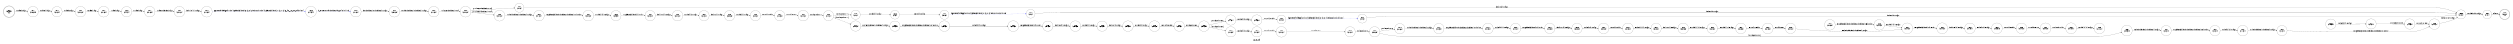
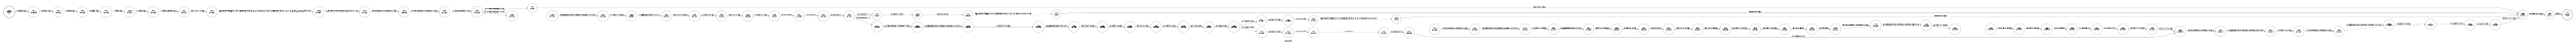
  digraph {
    fontname="Patrick Hand"
    label=mcs_recv_aucf
    rankdir=LR
    node [fontname="Patrick Hand" shape=circle]
    edge [fontname="Patrick Hand"]
    n1 [label="N30608\n(rp:0, ep:0)\nexit" shape=doublecircle]
    n2 [label="N30609\n(rp:86, ep:86)\nentry" shape=doublecircle]
    n3 [label="N30611\n(rp:85, ep:85)"]
    n4 [label="N30612\n(rp:84, ep:84)"]
    n5 [label="N30613\n(rp:83, ep:83)"]
    n6 [label="N30614\n(rp:82, ep:82)"]
    n7 [label="N30615\n(rp:81, ep:81)"]
    n8 [label="N30616\n(rp:80, ep:80)"]
    n9 [label="N30617\n(rp:79, ep:79)"]
    n10 [label="N30624\n(rp:78, ep:78)"]
    n11 [label="N30625\n(rp:77, ep:77)"]
    n12 [label="N30626\n(rp:76, ep:76)"]
    n13 [label="N30627\n(rp:75, ep:75)"]
    n14 [label="N30628\n(rp:74, ep:74)"]
    n15 [label="N30629\n(rp:73, ep:73)"]
    n16 [label="N30707\n(rp:3, ep:3)"]
    n17 [label="N30708\n(rp:72, ep:72)"]
    n18 [label="N30705\n(rp:2, ep:2)"]
    n19 [label="N30633\n(rp:71, ep:71)"]
    n20 [label="N30706\n(rp:1, ep:1)"]
    n21 [label="N30634\n(rp:70, ep:70)"]
    n22 [label="N30635\n(rp:69, ep:69)"]
    n23 [label="N30636\n(rp:68, ep:68)"]
    n24 [label="N30637\n(rp:67, ep:67)"]
    n25 [label="N30638\n(rp:66, ep:66)"]
    n26 [label="N30639\n(rp:65, ep:65)"]
    n27 [label="N30640\n(rp:64, ep:64)"]
    n28 [label="N30641\n(rp:63, ep:63)"]
    n29 [label="N30642\n(rp:62, ep:62)"]
    n30 [label="N30643\n(rp:61, ep:61)"]
    n31 [label="N30709\n(rp:7, ep:7)"]
    n32 [label="N30710\n(rp:60, ep:60)"]
    n33 [label="N30645\n(rp:6, ep:6)"]
    n34 [label="N30650\n(rp:59, ep:59)"]
    n35 [label="N30646\n(rp:5, ep:5)"]
    n36 [label="N30651\n(rp:58, ep:58)"]
    n37 [label="N30647\n(rp:4, ep:4)"]
    n38 [label="N30652\n(rp:57, ep:57)"]
    n39 [label="N30653\n(rp:56, ep:56)"]
    n40 [label="N30654\n(rp:55, ep:55)"]
    n41 [label="N30655\n(rp:54, ep:54)"]
    n42 [label="N30656\n(rp:53, ep:53)"]
    n43 [label="N30657\n(rp:52, ep:52)"]
    n44 [label="N30658\n(rp:51, ep:51)"]
    n45 [label="N30659\n(rp:50, ep:50)"]
    n46 [label="N30711\n(rp:11, ep:11)"]
    n47 [label="N30712\n(rp:49, ep:48)"]
    n48 [label="N30661\n(rp:10, ep:10)"]
    n49 [label="N30666\n(rp:48, ep:48)"]
    n50 [label="N30662\n(rp:9, ep:9)"]
    n51 [label="N30667\n(rp:47, ep:47)"]
    n52 [label="N30663\n(rp:8, ep:8)"]
    n53 [label="N30668\n(rp:46, ep:46)"]
    n54 [label="N30669\n(rp:45, ep:45)"]
    n55 [label="N30713\n(rp:44, ep:44)"]
    n56 [label="N30695\n(rp:20, ep:20)"]
    n57 [label="N30671\n(rp:43, ep:43)"]
    n58 [label="N30696\n(rp:19, ep:19)"]
    n59 [label="N30672\n(rp:42, ep:42)"]
    n60 [label="N30697\n(rp:18, ep:18)"]
    n61 [label="N30673\n(rp:41, ep:41)"]
    n62 [label="N30674\n(rp:40, ep:40)"]
    n63 [label="N30675\n(rp:39, ep:39)"]
    n64 [label="N30676\n(rp:38, ep:38)"]
    n65 [label="N30677\n(rp:37, ep:37)"]
    n66 [label="N30678\n(rp:36, ep:36)"]
    n67 [label="N30679\n(rp:35, ep:35)"]
    n68 [label="N30680\n(rp:34, ep:34)"]
    n69 [label="N30681\n(rp:33, ep:33)"]
    n70 [label="N30682\n(rp:32, ep:32)"]
    n71 [label="N30683\n(rp:31, ep:31)"]
    n72 [label="N30684\n(rp:30, ep:30)"]
    n73 [label="N30685\n(rp:29, ep:29)"]
    n74 [label="N30686\n(rp:28, ep:28)"]
    n75 [label="N30687\n(rp:27, ep:27)"]
    n76 [label="N30688\n(rp:26, ep:26)"]
    n77 [label="N30689\n(rp:25, ep:25)"]
    n78 [label="N30690\n(rp:24, ep:24)"]
    n79 [label="N30691\n(rp:23, ep:23)"]
    n80 [label="N30692\n(rp:22, ep:22)"]
    n81 [label="N30693\n(rp:21, ep:21)"]
    n82 [label="N30698\n(rp:17, ep:17)"]
    n83 [label="N30699\n(rp:16, ep:16)"]
    n84 [label="N30700\n(rp:15, ep:15)"]
    n85 [label="N30701\n(rp:14, ep:14)"]
    n86 [label="N30702\n(rp:13, ep:13)"]
    n87 [label="N30703\n(rp:12, ep:12)"]
    n2 -> n3 [label="%2 = alloca i32, align 4"]
    n3 -> n4 [label="%3 = alloca i16*, align 8"]
    n4 -> n5 [label="%4 = alloca i32, align 4"]
    n5 -> n6 [label="%5 = alloca i8, align 1"]
    n6 -> n7 [label="%6 = alloca i8, align 1"]
    n7 -> n8 [label="%7 = alloca i8, align 1"]
    n8 -> n9 [label="%8 = alloca %struct.stream*, align 8"]
    n9 -> n10 [label="store i16* %0, i16** %3, align 8"]
    n10 -> n11 [color=blue label="logger --@-- call void @logger(i32 4, i32 0, i8* getelementptr inbounds ([5 x i8], [5 x i8]* @.str.2.238, i32 0, i32 0), i8* getelementptr inbounds ([14 x i8], [14 x i8]* @__func__.mcs_recv_aucf, i32 0, i32 0))" style=dashed]
    n11 -> n12 [color=blue label="iso_recv --@-- %9 = call %struct.stream* @iso_recv(i32* %4, i8* %5)" style=dashed]
    n12 -> n13 [label="store %struct.stream* %9, %struct.stream** %8, align 8"]
    n13 -> n14 [label="%10 = load %struct.stream*, %struct.stream** %8, align 8"]
    n14 -> n15 [label="%11 = icmp eq %struct.stream* %10, null"]
    n15 -> n16 [label="[%11 = icmp eq %struct.stream* %10, null]"]
    n15 -> n17 [label="[!(%11 = icmp eq %struct.stream* %10, null)]"]
    n16 -> n18 [label="store i32 0, i32* %2, align 4"]
-   n17 -> n19 [label="%14 = load %struct.stream*, %struct.stream** %8, align 8"]
    n18 -> n20 [label="%74 = load i32, i32* %2, align 4"]
    n19 -> n21 [label="%15 = getelementptr inbounds %struct.stream, %struct.stream* %14, i32 0, i32 0"]
    n20 -> n1 [label="ret i32 %74"]
    n21 -> n22 [label="%16 = load i8*, i8** %15, align 8"]
    n22 -> n23 [label="%17 = getelementptr inbounds i8, i8* %16, i32 1"]
    n23 -> n24 [label="store i8* %17, i8** %15, align 8"]
    n24 -> n25 [label="%18 = load i8, i8* %16, align 1"]
    n25 -> n26 [label="store i8 %18, i8* %6, align 1"]
    n26 -> n27 [label="%19 = load i8, i8* %6, align 1"]
    n27 -> n28 [label="%20 = zext i8 %19 to i32"]
    n28 -> n29 [label="%21 = ashr i32 %20, 2"]
    n29 -> n30 [label="%22 = icmp ne i32 %21, 11"]
    n30 -> n31 [label="[%22 = icmp ne i32 %21, 11]"]
    n30 -> n32 [label="[!(%22 = icmp ne i32 %21, 11)]"]
    n31 -> n33 [label="%24 = load i8, i8* %6, align 1"]
    n32 -> n34 [label="%27 = load %struct.stream*, %struct.stream** %8, align 8"]
    n33 -> n35 [label="%25 = zext i8 %24 to i32"]
    n34 -> n36 [label="%28 = getelementptr inbounds %struct.stream, %struct.stream* %27, i32 0, i32 0"]
    n35 -> n37 [color=blue label="logger --@-- call void @logger(i32 4, i32 3, i8* getelementptr inbounds ([46 x i8], [46 x i8]* @.str.4.242, i32 0, i32 0), i32 %25)" style=dashed]
    n36 -> n38 [label="%29 = load i8*, i8** %28, align 8"]
    n37 -> n18 [label="store i32 0, i32* %2, align 4"]
    n38 -> n39 [label="%30 = getelementptr inbounds i8, i8* %29, i32 1"]
    n39 -> n40 [label="store i8* %30, i8** %28, align 8"]
    n40 -> n41 [label="%31 = load i8, i8* %29, align 1"]
    n41 -> n42 [label="store i8 %31, i8* %7, align 1"]
    n42 -> n43 [label="%32 = load i8, i8* %7, align 1"]
    n43 -> n44 [label="%33 = zext i8 %32 to i32"]
    n44 -> n45 [label="%34 = icmp ne i32 %33, 0"]
    n45 -> n46 [label="[%34 = icmp ne i32 %33, 0]"]
    n45 -> n47 [label="[!(%34 = icmp ne i32 %33, 0)]"]
    n46 -> n48 [label="%36 = load i8, i8* %7, align 1"]
    n47 -> n49 [label="%39 = load i8, i8* %6, align 1"]
    n48 -> n50 [label="%37 = zext i8 %36 to i32"]
    n49 -> n51 [label="%40 = zext i8 %39 to i32"]
    n50 -> n52 [color=blue label="logger --@-- call void @logger(i32 4, i32 3, i8* getelementptr inbounds ([43 x i8], [43 x i8]* @.str.5.243, i32 0, i32 0), i32 %37)" style=dashed]
    n51 -> n53 [label="%41 = and i32 %40, 2"]
    n52 -> n18 [label="store i32 0, i32* %2, align 4"]
    n53 -> n54 [label="%42 = icmp ne i32 %41, 0"]
-   n54 -> n55 [label="[%42 = icmp ne i32 %41, 0]"]
    n54 -> n56 [label="[!(%42 = icmp ne i32 %41, 0)]"]
    n55 -> n57 [label="%44 = load %struct.stream*, %struct.stream** %8, align 8"]
    n56 -> n58 [label="%65 = load %struct.stream*, %struct.stream** %8, align 8"]
    n57 -> n59 [label="%45 = getelementptr inbounds %struct.stream, %struct.stream* %44, i32 0, i32 0"]
    n58 -> n60 [label="%66 = getelementptr inbounds %struct.stream, %struct.stream* %65, i32 0, i32 0"]
    n59 -> n61 [label="%46 = load i8*, i8** %45, align 8"]
    n60 -> n82 [label="%67 = load i8*, i8** %66, align 8"]
    n61 -> n62 [label="%47 = getelementptr inbounds i8, i8* %46, i32 1"]
    n62 -> n63 [label="store i8* %47, i8** %45, align 8"]
    n63 -> n64 [label="%48 = load i8, i8* %46, align 1"]
    n64 -> n65 [label="%49 = zext i8 %48 to i16"]
-   n65 -> n66 [label="%50 = load i16*, i16** %3, align 8"]
+   n65 -> n66 [label="store i16 %62, i16* %63, align 2"]
    n66 -> n67 [label="store i16 %49, i16* %50, align 2"]
    n67 -> n68 [label="%51 = load i16*, i16** %3, align 8"]
    n68 -> n69 [label="%52 = load i16, i16* %51, align 2"]
    n69 -> n70 [label="%53 = zext i16 %52 to i32"]
    n70 -> n71 [label="%54 = shl i32 %53, 8"]
-   n71 -> n74 [label="%55 = load %struct.stream*, %struct.stream** %8, align 8"]
+   n71 -> n72 [label="%55 = load %struct.stream*, %struct.stream** %8, align 8"]
    n72 -> n73 [label="%56 = getelementptr inbounds %struct.stream, %struct.stream* %55, i32 0, i32 0"]
    n73 -> n74 [label="%57 = load i8*, i8** %56, align 8"]
-   n74 -> n75 [label="%58 = getelementptr inbounds i8, i8* %57, i32 1"]
    n75 -> n76 [label="store i8* %58, i8** %56, align 8"]
    n76 -> n77 [label="%59 = load i8, i8* %57, align 1"]
    n77 -> n78 [label="%60 = zext i8 %59 to i32"]
    n78 -> n79 [label="%61 = add i32 %54, %60"]
    n79 -> n80 [label="%62 = trunc i32 %61 to i16"]
    n80 -> n81 [label="%63 = load i16*, i16** %3, align 8"]
+   n81 -> n56 [label="store i16 %62, i16* %63, align 2"]
    n82 -> n83 [label="%68 = load %struct.stream*, %struct.stream** %8, align 8"]
-   n83 -> n87 [label="%69 = getelementptr inbounds %struct.stream, %struct.stream* %68, i32 0, i32 1"]
+   n83 -> n84 [label="%69 = getelementptr inbounds %struct.stream, %struct.stream* %68, i32 0, i32 1"]
    n84 -> n85 [label="%70 = load i8*, i8** %69, align 8"]
    n85 -> n86 [label="%71 = icmp eq i8* %67, %70"]
    n86 -> n87 [label="%72 = zext i1 %71 to i32"]
    n87 -> n18 [label="store i32 %72, i32* %2, align 4"]
  }
